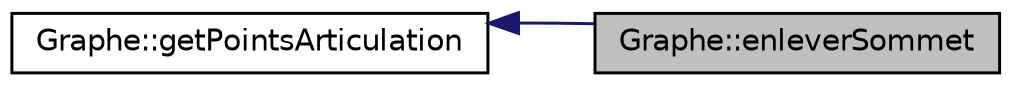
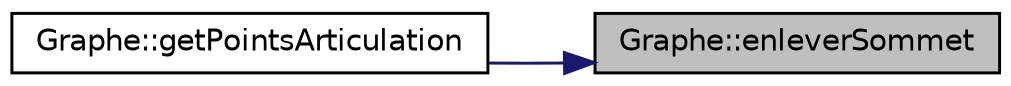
  digraph {
    rankdir=RL
    node [color=black fontname=Helvetica fontsize=10 shape=record style=filled]
    n1 [fillcolor=grey75 fontcolor=black height=0.2 label="Graphe::enleverSommet" width=0.4]
    n2 [fillcolor=white height=0.2 label="Graphe::getPointsArticulation" width=0.4]
-   n2 -> n1 [color=midnightblue dir=back fontname=Helvetica fontsize=10 labelfontname=Helvetica labelfontsize=10 style=solid]
+   n1 -> n2 [color=midnightblue dir=back fontname=Helvetica fontsize=10 labelfontname=Helvetica labelfontsize=10 style=solid]
  }
